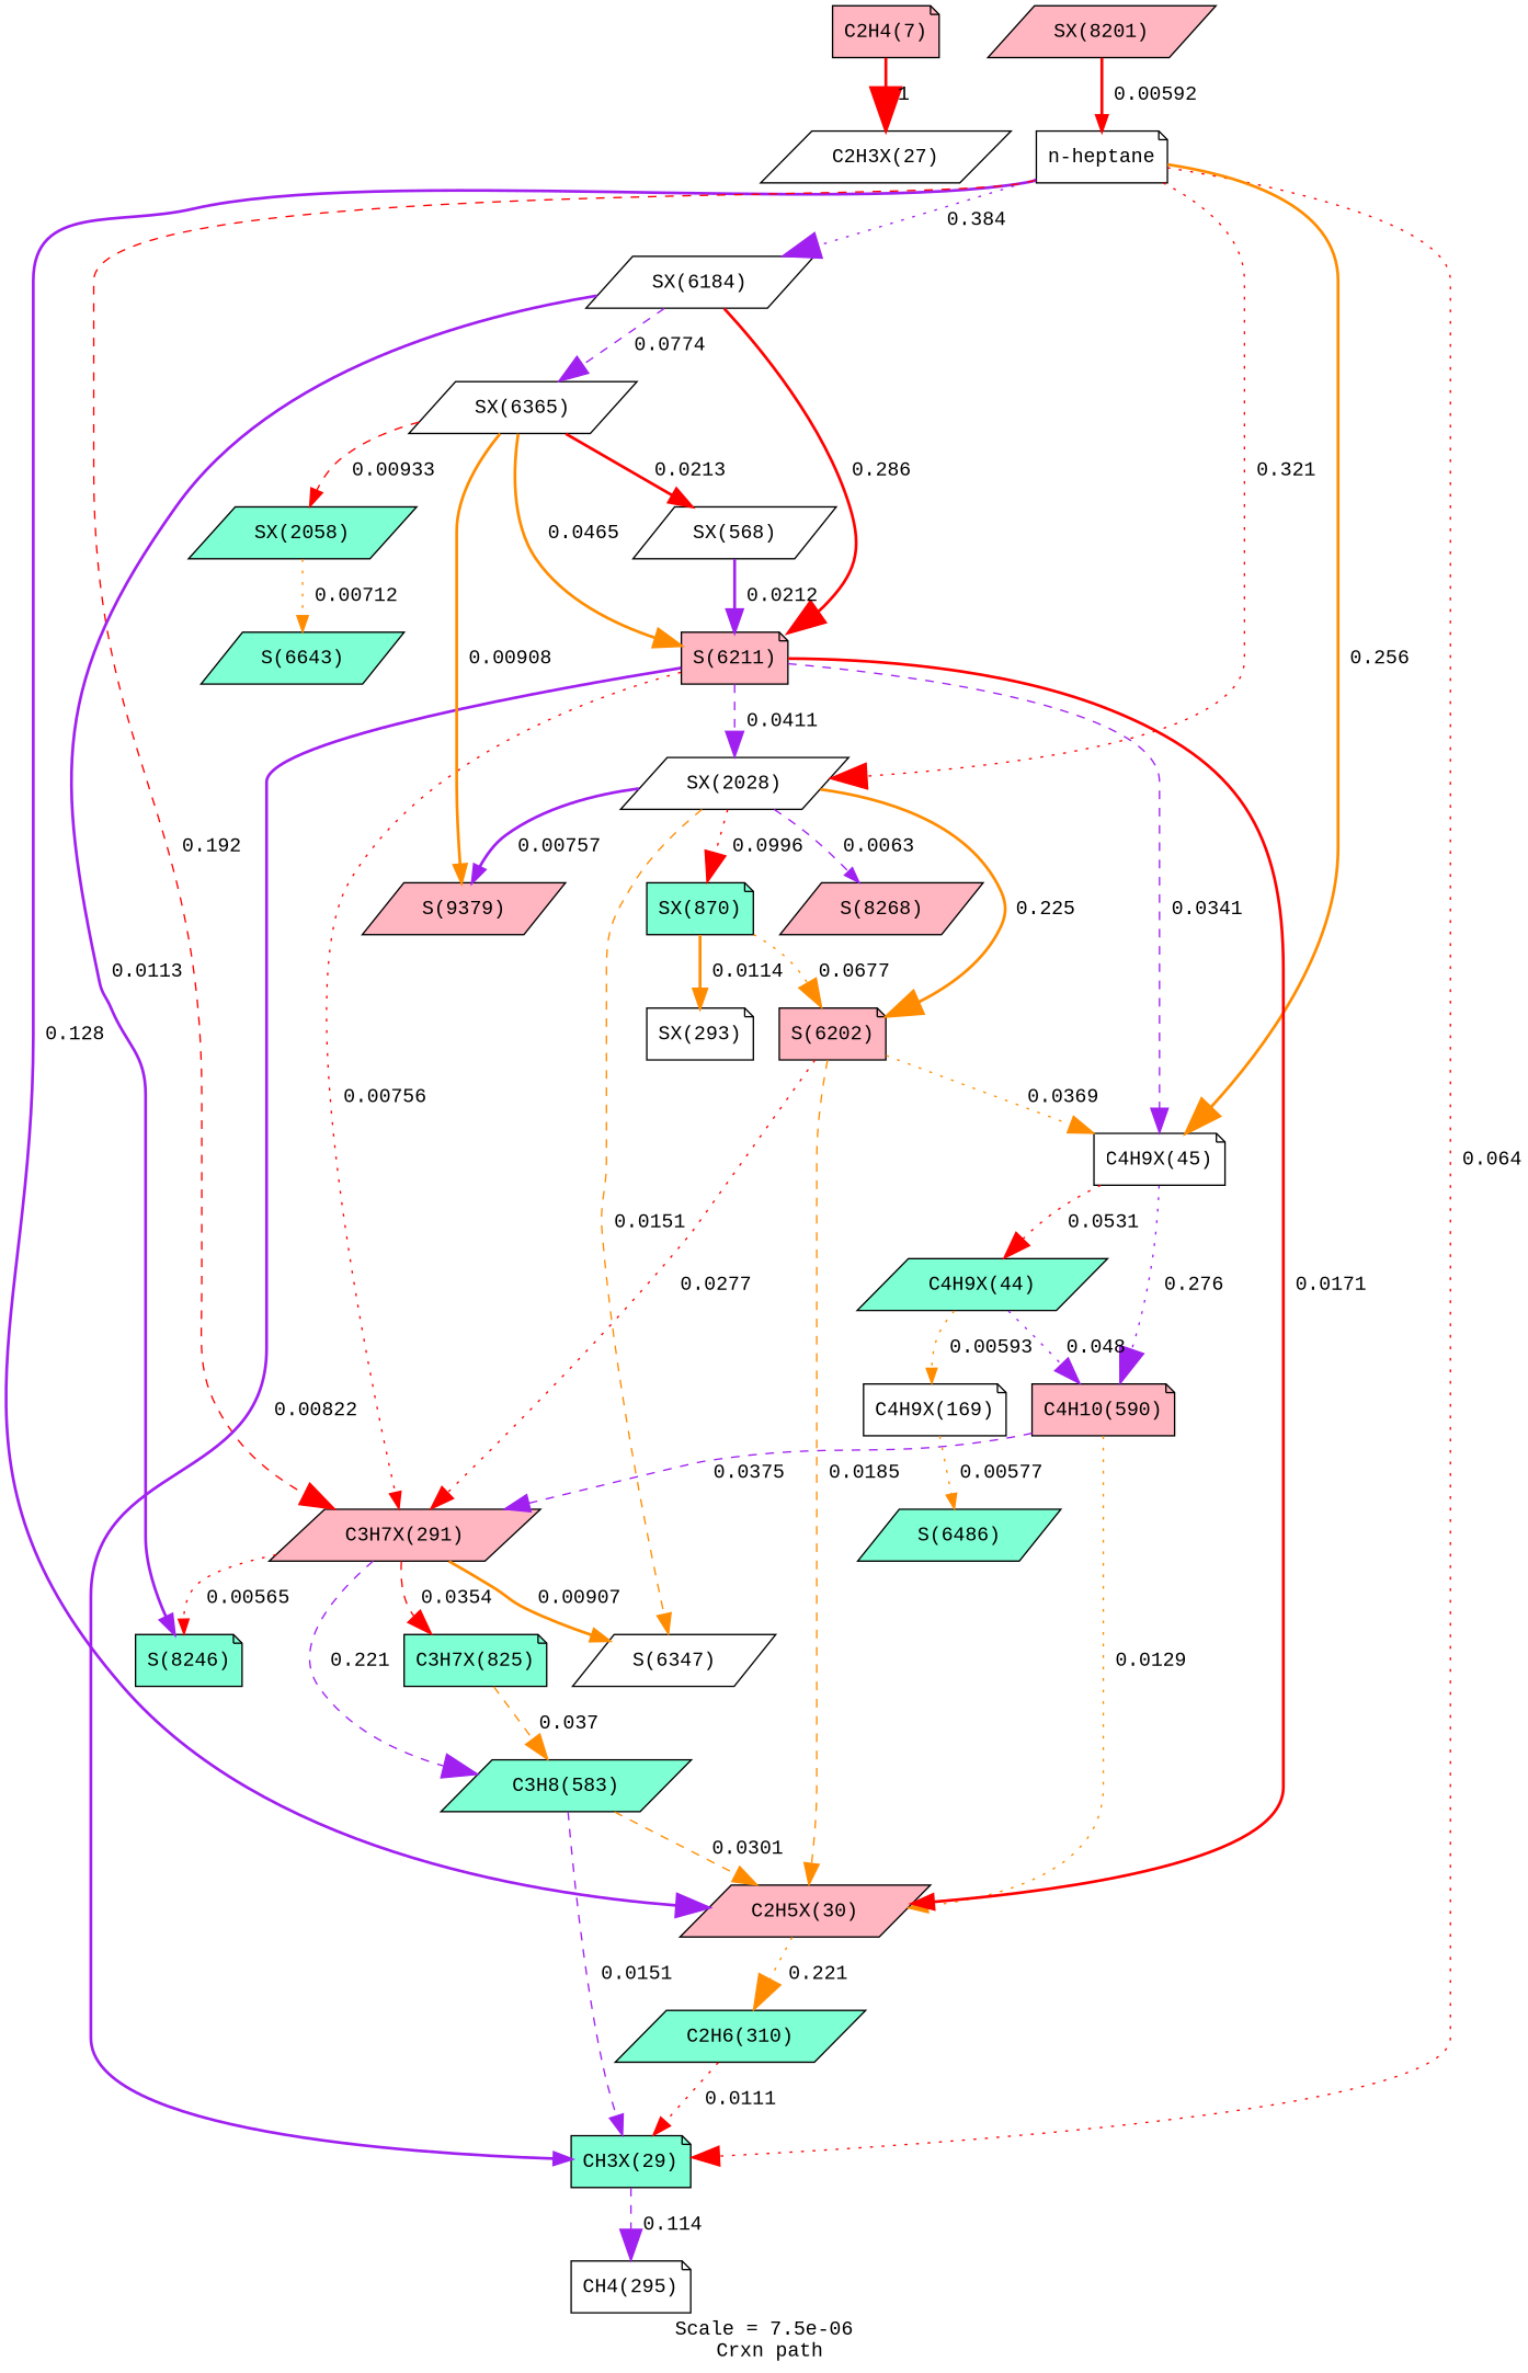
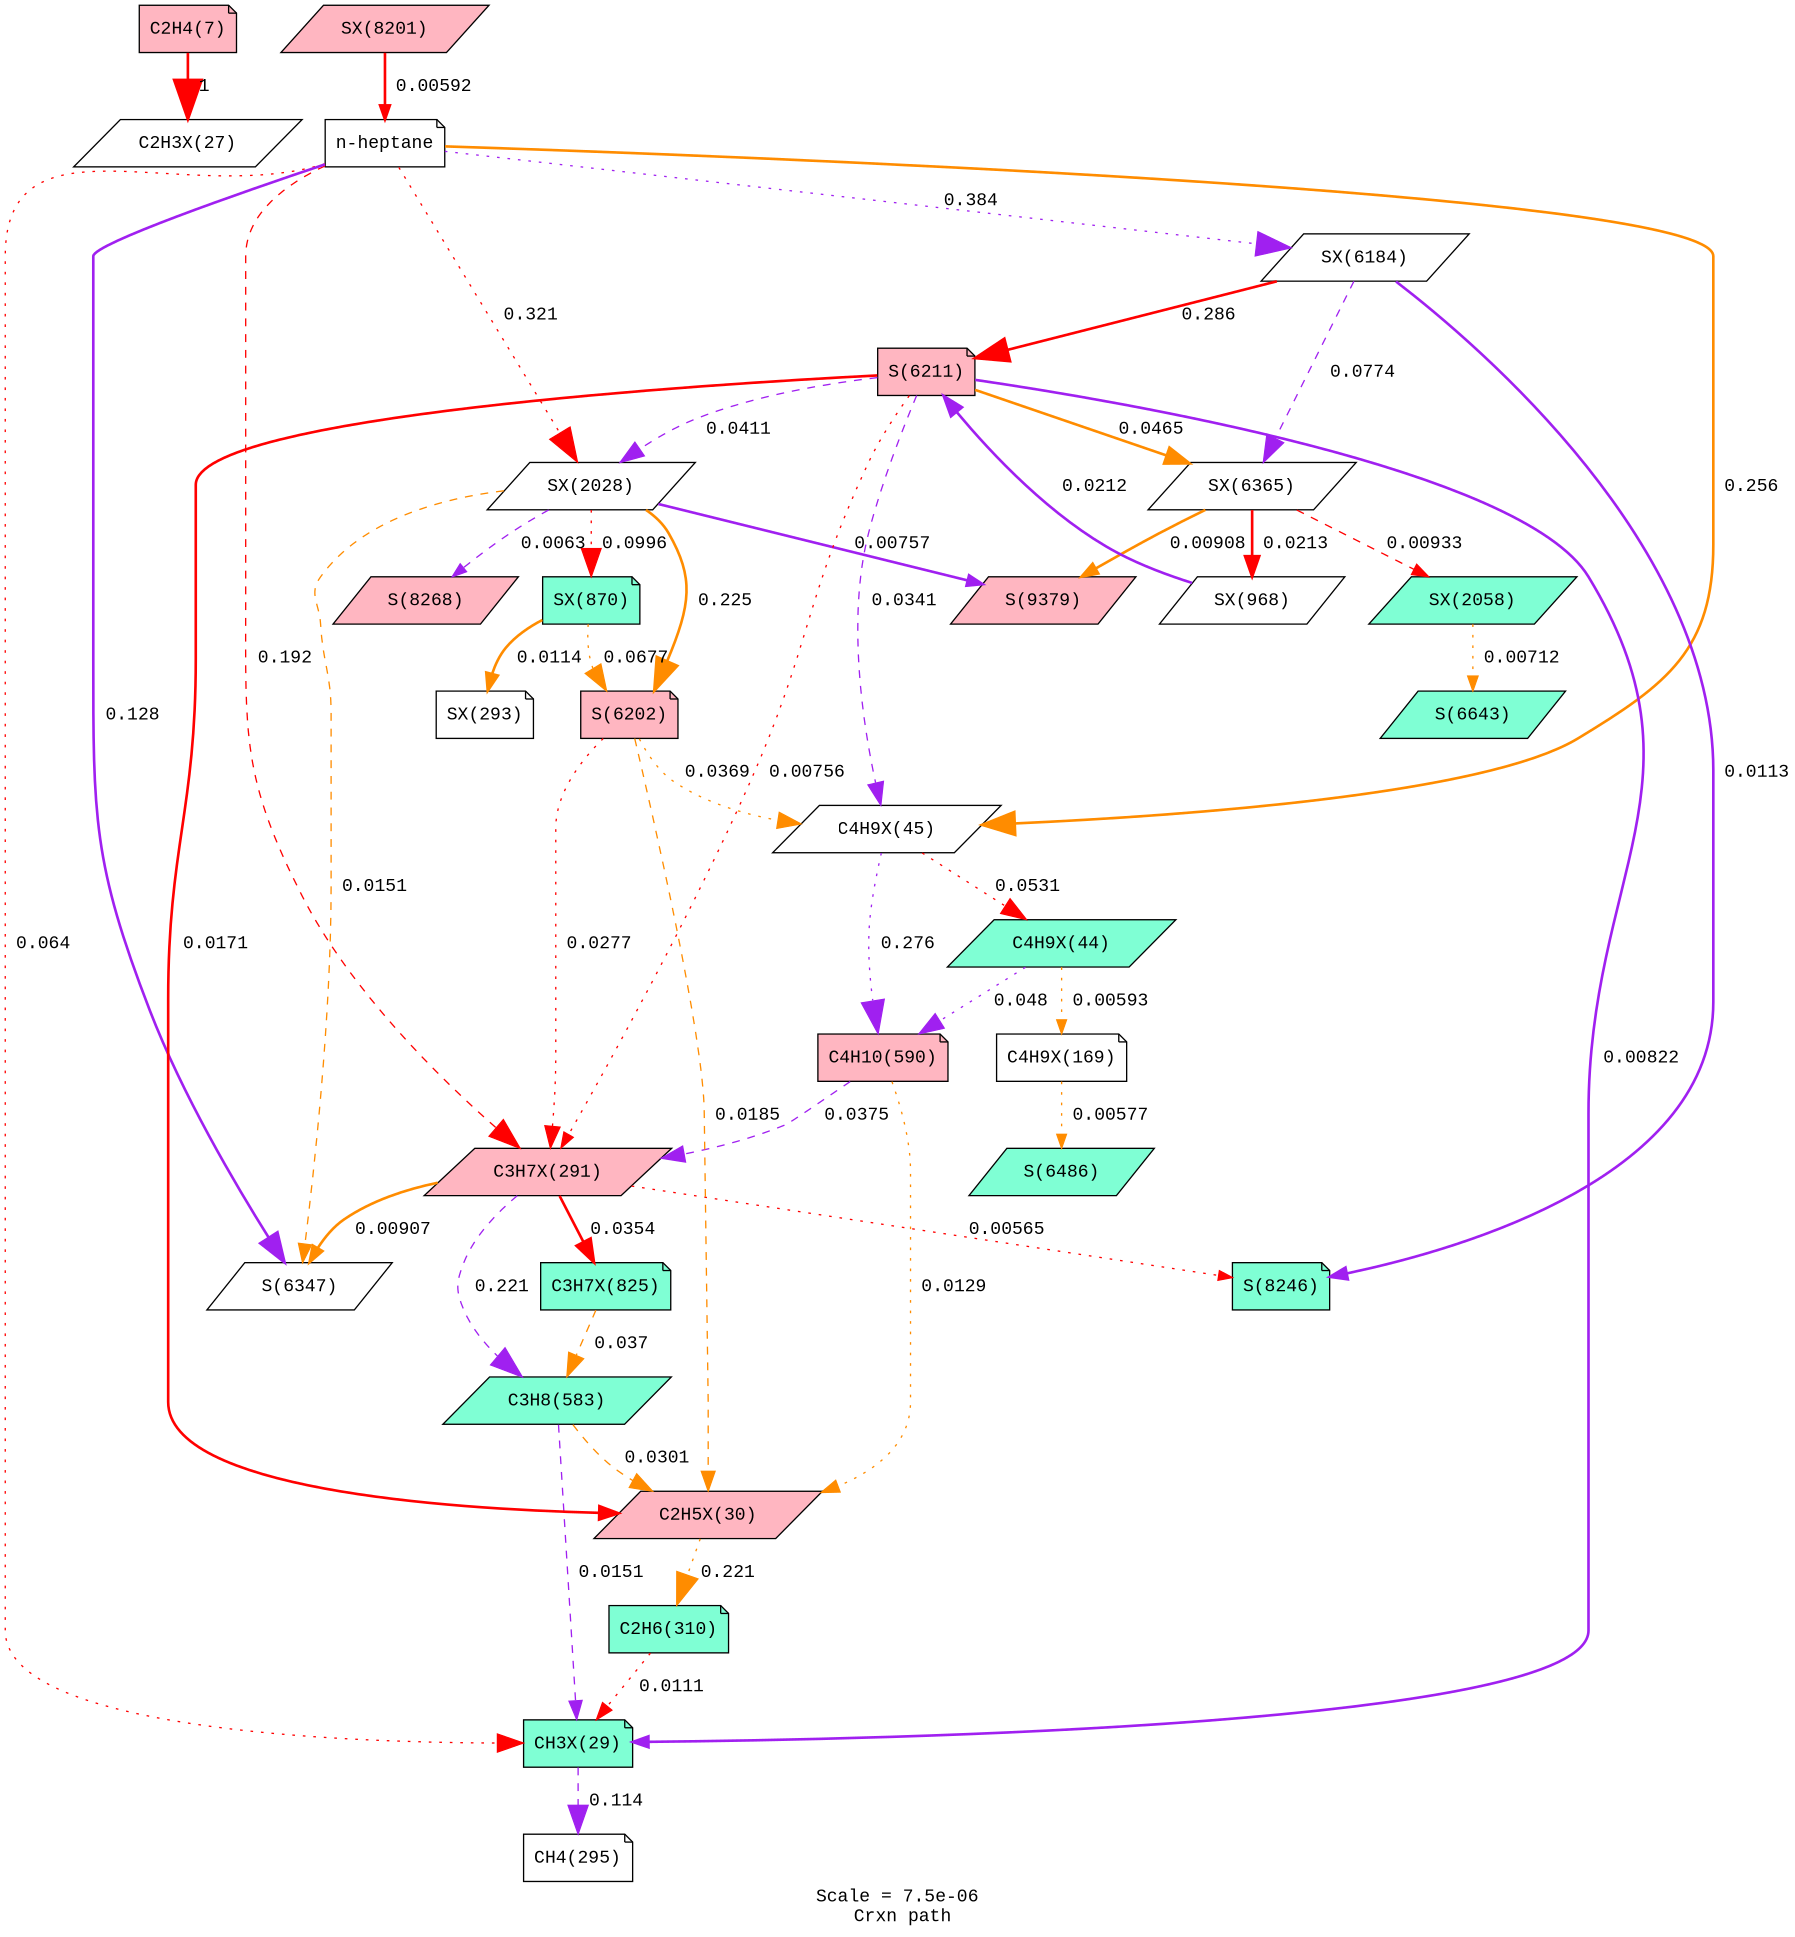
  digraph {
    fontname="Liberation Mono"
    label="Scale = 7.5e-06\l Crxn path"
    node [fillcolor=white fontname="Liberation Mono" shape=parallelogram style=filled]
    edge [arrowsize=2.43 color=darkorange fontname="Liberation Mono" style=dotted]
    n1 [fillcolor=lightpink label="C2H4(7)" shape=note]
    n2 [label="C2H3X(27)"]
    n3 [fillcolor=lightpink label="C2H5X(30)"]
-   n4 [fillcolor=aquamarine label="C2H6(310)"]
+   n4 [fillcolor=aquamarine label="C2H6(310)" shape=note]
    n5 [fillcolor=aquamarine label="CH3X(29)" shape=note]
    n6 [label="CH4(295)" shape=note]
    n7 [fillcolor=lightpink label="C4H10(590)" shape=note]
    n8 [fillcolor=lightpink label="C3H7X(291)"]
    n9 [fillcolor=aquamarine label="C3H8(583)"]
    n10 [fillcolor=aquamarine label="C3H7X(825)" shape=note]
    n11 [label="S(6347)"]
    n12 [fillcolor=aquamarine label="S(8246)" shape=note]
    n13 [label="n-heptane" shape=note]
-   n14 [label="C4H9X(45)" shape=note]
+   n14 [label="C4H9X(45)"]
    n15 [label="SX(2028)"]
    n16 [label="SX(6184)"]
    n17 [fillcolor=aquamarine label="C4H9X(44)"]
    n18 [fillcolor=lightpink label="S(6202)" shape=note]
    n19 [fillcolor=aquamarine label="SX(870)" shape=note]
    n20 [fillcolor=lightpink label="S(8268)"]
    n21 [fillcolor=lightpink label="S(9379)"]
    n22 [fillcolor=lightpink label="S(6211)" shape=note]
    n23 [label="SX(6365)"]
    n24 [label="C4H9X(169)" shape=note]
    n25 [fillcolor=aquamarine label="S(6486)"]
    n26 [label="SX(293)" shape=note]
-   n27 [label="SX(568)"]
+   n27 [label="SX(968)"]
    n28 [fillcolor=aquamarine label="SX(2058)"]
    n29 [fillcolor=lightpink label="SX(8201)"]
    n30 [fillcolor=aquamarine label="S(6643)"]
    n1 -> n2 [arrowsize=3 color=red label=" 1" style=bold]
    n3 -> n4 [label=" 0.221"]
    n4 -> n5 [arrowsize=1.3 color=red label=" 0.0111"]
    n5 -> n6 [arrowsize=2.18 color=purple label=" 0.114" style=dashed]
    n7 -> n3 [arrowsize=1.36 label=" 0.0129"]
    n7 -> n8 [arrowsize=1.76 color=purple label=" 0.0375" style=dashed]
    n8 -> n9 [color=purple label=" 0.221" style=dashed]
-   n8 -> n10 [arrowsize=1.74 color=red label=" 0.0354" style=dashed]
+   n8 -> n10 [arrowsize=1.74 color=red label=" 0.0354" style=bold]
    n8 -> n11 [arrowsize=1.22 label=" 0.00907" style=bold]
    n8 -> n12 [arrowsize=1.05 color=red label=" 0.00565"]
    n9 -> n3 [arrowsize=1.68 label=" 0.0301" style=dashed]
    n9 -> n5 [arrowsize=1.42 color=purple label=" 0.0151" style=dashed]
    n10 -> n9 [arrowsize=1.76 label=" 0.037" style=dashed]
-   n13 -> n3 [arrowsize=2.23 color=purple label=" 0.128" style=bold]
+   n13 -> n11 [arrowsize=2.23 color=purple label=" 0.128" style=bold]
    n13 -> n5 [arrowsize=1.96 color=red label=" 0.064"]
    n13 -> n8 [arrowsize=2.38 color=red label=" 0.192" style=dashed]
    n13 -> n14 [arrowsize=2.49 label=" 0.256" style=bold]
    n13 -> n15 [arrowsize=2.57 color=red label=" 0.321"]
    n13 -> n16 [arrowsize=2.64 color=purple label=" 0.384"]
    n14 -> n7 [arrowsize=2.51 color=purple label=" 0.276"]
    n14 -> n17 [arrowsize=1.89 color=red label=" 0.0531"]
    n15 -> n11 [arrowsize=1.42 label=" 0.0151" style=dashed]
    n15 -> n18 [arrowsize=2.44 label=" 0.225" style=bold]
    n15 -> n19 [arrowsize=2.13 color=red label=" 0.0996"]
    n15 -> n20 [arrowsize=1.09 color=purple label=" 0.0063" style=dashed]
    n15 -> n21 [arrowsize=1.16 color=purple label=" 0.00757" style=bold]
    n16 -> n12 [arrowsize=1.31 color=purple label=" 0.0113" style=bold]
    n16 -> n22 [arrowsize=2.53 color=red label=" 0.286" style=bold]
    n16 -> n23 [arrowsize=2.03 color=purple label=" 0.0774" style=dashed]
    n17 -> n7 [arrowsize=1.85 color=purple label=" 0.048"]
    n17 -> n24 [arrowsize=1.06 label=" 0.00593"]
    n18 -> n3 [arrowsize=1.49 label=" 0.0185" style=dashed]
    n18 -> n8 [arrowsize=1.65 color=red label=" 0.0277"]
    n18 -> n14 [arrowsize=1.75 label=" 0.0369"]
    n19 -> n18 [arrowsize=1.98 label=" 0.0677"]
    n19 -> n26 [arrowsize=1.31 label=" 0.0114" style=bold]
    n22 -> n3 [arrowsize=1.46 color=red label=" 0.0171" style=bold]
    n22 -> n5 [arrowsize=1.19 color=purple label=" 0.00822" style=bold]
    n22 -> n8 [arrowsize=1.16 color=red label=" 0.00756"]
    n22 -> n14 [arrowsize=1.72 color=purple label=" 0.0341" style=dashed]
    n22 -> n15 [arrowsize=1.8 color=purple label=" 0.0411" style=dashed]
    n23 -> n21 [arrowsize=1.23 label=" 0.00908" style=bold]
-   n23 -> n22 [arrowsize=1.84 label=" 0.0465" style=bold]
+   n22 -> n23 [arrowsize=1.84 label=" 0.0465" style=bold]
    n23 -> n27 [arrowsize=1.55 color=red label=" 0.0213" style=bold]
    n23 -> n28 [arrowsize=1.24 color=red label=" 0.00933" style=dashed]
    n24 -> n25 [arrowsize=1.05 label=" 0.00577"]
    n27 -> n22 [arrowsize=1.55 color=purple label=" 0.0212" style=bold]
    n28 -> n30 [arrowsize=1.13 label=" 0.00712"]
    n29 -> n13 [arrowsize=1.06 color=red label=" 0.00592" style=bold]
  }
